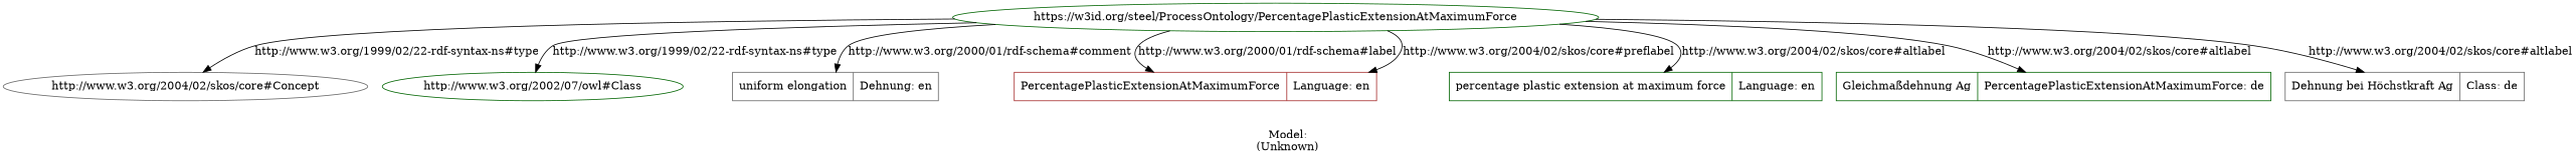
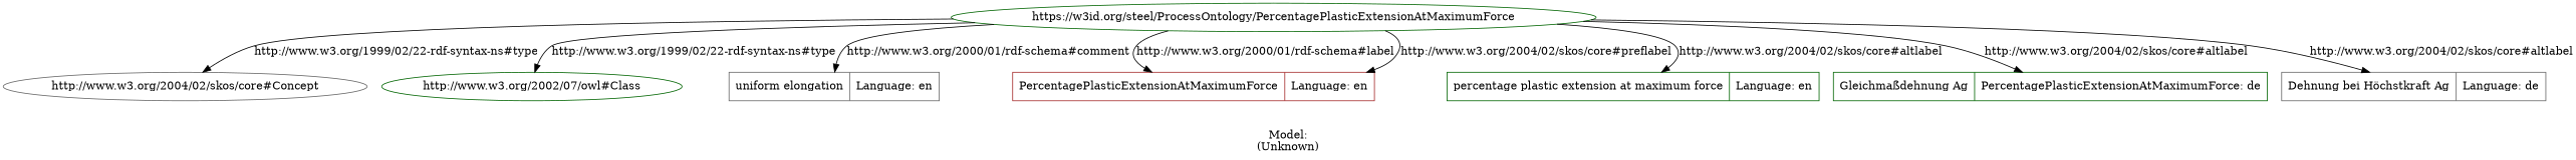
  digraph {
    label="\n\nModel:\n(Unknown)"
    rankdir=TB
    node [color=darkgreen shape=record]
    n1 [label="https://w3id.org/steel/ProcessOntology/PercentagePlasticExtensionAtMaximumForce" shape=ellipse]
    n2 [color=gray40 label="http://www.w3.org/2004/02/skos/core#Concept" shape=ellipse]
    n3 [label="http://www.w3.org/2002/07/owl#Class" shape=ellipse]
-   n4 [color=gray40 label="uniform elongation|Dehnung: en"]
+   n4 [color=gray40 label="uniform elongation|Language: en"]
    n5 [color=brown label="PercentagePlasticExtensionAtMaximumForce|Language: en"]
    n6 [label="percentage plastic extension at maximum force|Language: en"]
    n7 [label="Gleichmaßdehnung Ag|PercentagePlasticExtensionAtMaximumForce: de"]
-   n8 [color=gray40 label="Dehnung bei Höchstkraft Ag|Class: de"]
+   n8 [color=gray40 label="Dehnung bei Höchstkraft Ag|Language: de"]
    n1 -> n2 [label="http://www.w3.org/1999/02/22-rdf-syntax-ns#type"]
    n1 -> n3 [label="http://www.w3.org/1999/02/22-rdf-syntax-ns#type"]
    n1 -> n4 [label="http://www.w3.org/2000/01/rdf-schema#comment"]
    n1 -> n5 [label="http://www.w3.org/2000/01/rdf-schema#label"]
    n1 -> n5 [label="http://www.w3.org/2004/02/skos/core#preflabel"]
    n1 -> n6 [label="http://www.w3.org/2004/02/skos/core#altlabel"]
    n1 -> n7 [label="http://www.w3.org/2004/02/skos/core#altlabel"]
    n1 -> n8 [label="http://www.w3.org/2004/02/skos/core#altlabel"]
  }
